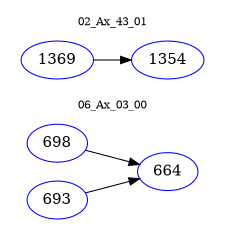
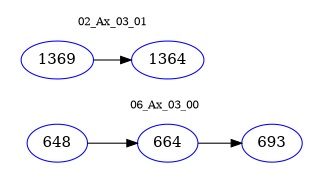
  digraph {
    rankdir=LR
    node [color=blue]
    edge [color=black]
-   n1 [label=698]
+   n1 [label=648]
    n2 [label=664]
    n3 [label=693]
    n4 [label=1369]
-   n5 [label=1354]
+   n5 [label=1364]
    subgraph cluster_1 {
      color=white
      fontsize=10
      label="06_Ax_03_00"
      n1
      n2
      n3
    }
    subgraph cluster_2 {
      color=white
      fontsize=10
-     label="02_Ax_43_01"
+     label="02_Ax_03_01"
      n4
      n5
    }
    n1 -> n2
-   n3 -> n2
+   n2 -> n3
    n4 -> n5
  }
